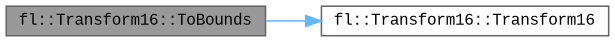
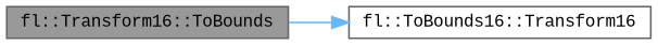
  digraph {
    rankdir=LR
    fontname="Liberation Mono"
    node [fontname="Liberation Mono" fontsize=10 shape=box style=filled]
    n1 [color=gray40 fillcolor=grey60 fontcolor=black height=0.2 label="fl::Transform16::ToBounds" width=0.4]
-   n2 [color=grey40 fillcolor=white height=0.2 label="fl::Transform16::Transform16" width=0.4]
+   n2 [color=grey40 fillcolor=white height=0.2 label="fl::ToBounds16::Transform16" width=0.4]
    n1 -> n2 [color=steelblue1 fontname="Liberation Mono" fontsize=10 labelfontname=Helvetica labelfontsize=10 style=solid]
  }
